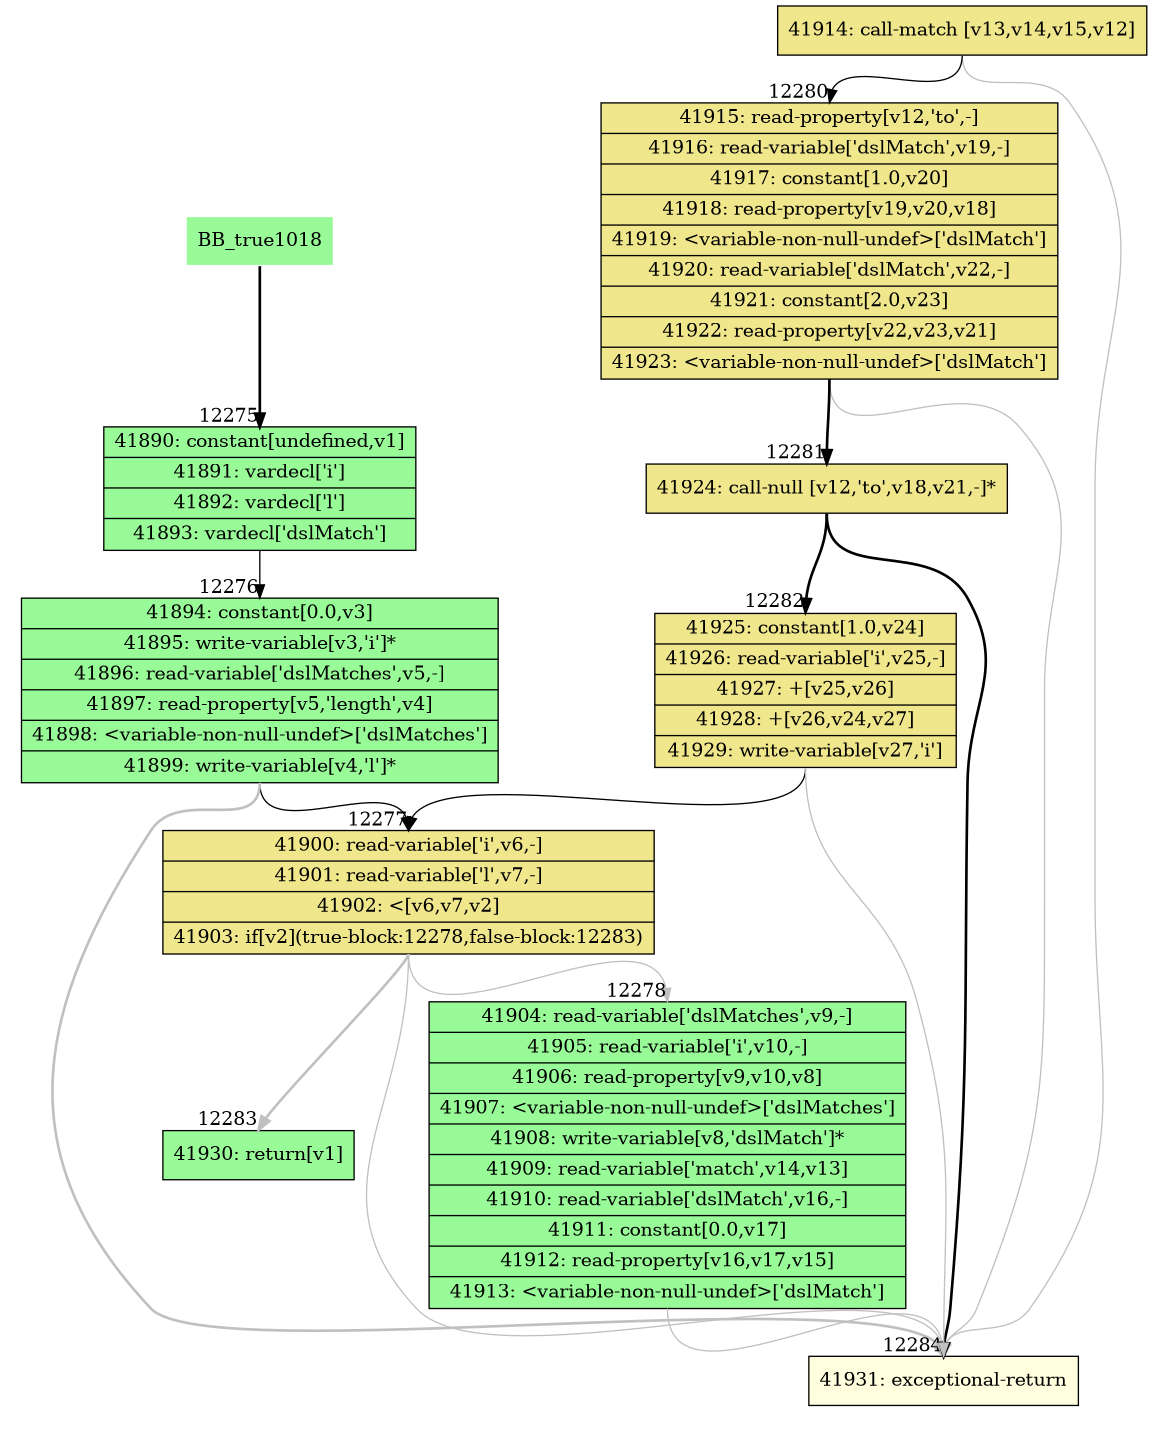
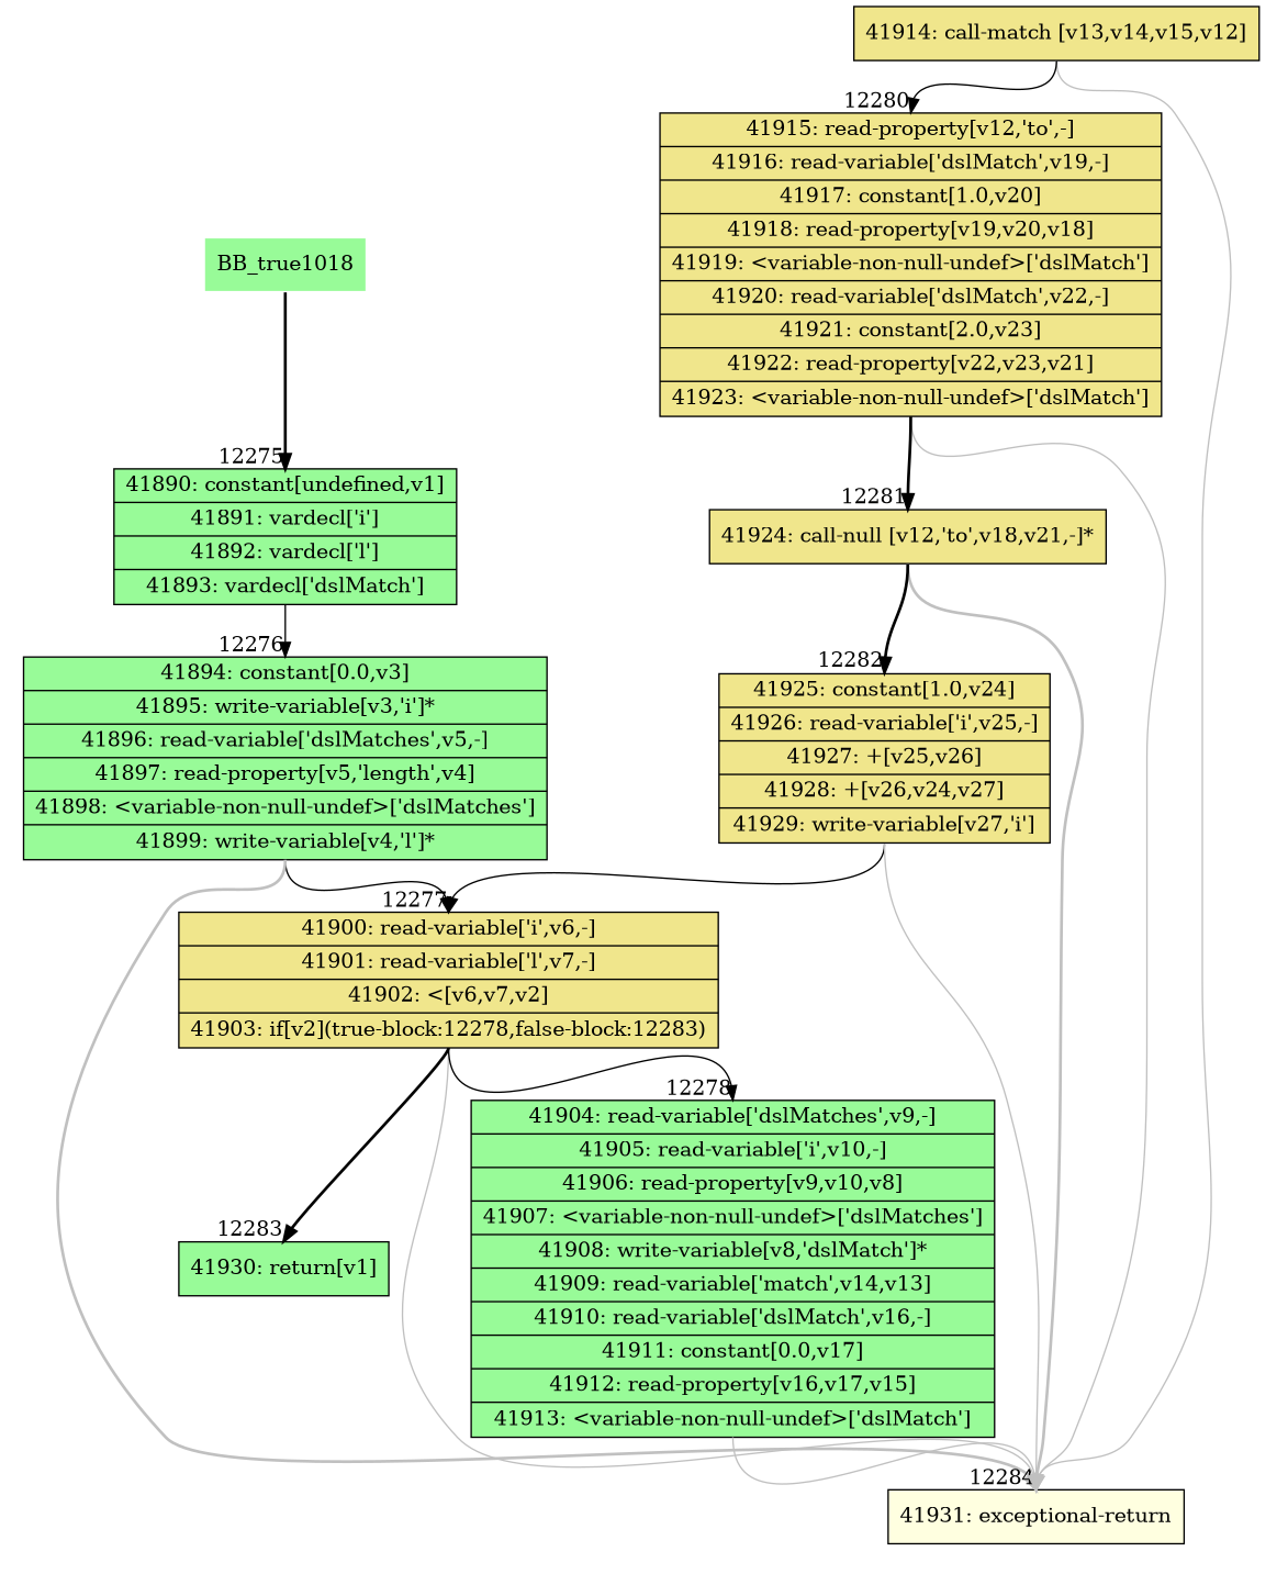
  digraph {
    rankdir=TD
    node [fillcolor=palegreen shape=record style=filled]
    edge [headport=n style=solid tailport=s]
    n1 [label=BB_true1018 shape=none]
    n2 [label="{41890: constant[undefined,v1]|41891: vardecl['i']|41892: vardecl['l']|41893: vardecl['dslMatch']}"]
    n3 [label="{41894: constant[0.0,v3]|41895: write-variable[v3,'i']*|41896: read-variable['dslMatches',v5,-]|41897: read-property[v5,'length',v4]|41898: \<variable-non-null-undef\>['dslMatches']|41899: write-variable[v4,'l']*}"]
    n4 [fillcolor=khaki label="{41900: read-variable['i',v6,-]|41901: read-variable['l',v7,-]|41902: \<[v6,v7,v2]|41903: if[v2](true-block:12278,false-block:12283)}"]
    n5 [fillcolor=lightyellow label="{41931: exceptional-return}"]
    n6 [label="{41904: read-variable['dslMatches',v9,-]|41905: read-variable['i',v10,-]|41906: read-property[v9,v10,v8]|41907: \<variable-non-null-undef\>['dslMatches']|41908: write-variable[v8,'dslMatch']*|41909: read-variable['match',v14,v13]|41910: read-variable['dslMatch',v16,-]|41911: constant[0.0,v17]|41912: read-property[v16,v17,v15]|41913: \<variable-non-null-undef\>['dslMatch']}"]
    n7 [label="{41930: return[v1]}"]
    n8 [fillcolor=khaki label="{41914: call-match [v13,v14,v15,v12]}"]
    n9 [fillcolor=khaki label="{41915: read-property[v12,'to',-]|41916: read-variable['dslMatch',v19,-]|41917: constant[1.0,v20]|41918: read-property[v19,v20,v18]|41919: \<variable-non-null-undef\>['dslMatch']|41920: read-variable['dslMatch',v22,-]|41921: constant[2.0,v23]|41922: read-property[v22,v23,v21]|41923: \<variable-non-null-undef\>['dslMatch']}"]
    n10 [fillcolor=khaki label="{41924: call-null [v12,'to',v18,v21,-]*}"]
    n11 [fillcolor=khaki label="{41925: constant[1.0,v24]|41926: read-variable['i',v25,-]|41927: +[v25,v26]|41928: +[v26,v24,v27]|41929: write-variable[v27,'i']}"]
    n1 -> n2 [headlabel="    12275" style=bold]
    n2 -> n3 [headlabel="      12276"]
    n3 -> n4 [headlabel="      12277"]
    n3 -> n5 [color=gray headlabel="      12284" style=bold]
    n4 -> n5 [color=gray]
-   n4 -> n6 [headlabel="      12278" color=gray]
-   n4 -> n7 [headlabel="      12283" style=bold color=gray]
+   n4 -> n6 [headlabel="      12278"]
+   n4 -> n7 [headlabel="      12283" style=bold]
    n6 -> n5 [color=gray]
    n8 -> n5 [color=gray]
    n8 -> n9 [headlabel="      12280"]
    n9 -> n5 [color=gray]
    n9 -> n10 [headlabel="      12281" style=bold]
-   n10 -> n5 [color=black style=bold]
+   n10 -> n5 [color=gray style=bold]
    n10 -> n11 [headlabel="      12282" style=bold]
    n11 -> n4
    n11 -> n5 [color=gray]
  }
